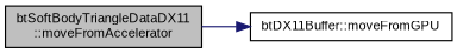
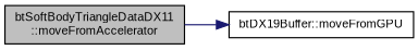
  digraph {
    rankdir=LR
    fontname="Liberation Sans"
    node [color=black fontname="Liberation Sans" fontsize=10 shape=record style=filled]
    n1 [fillcolor=grey75 fontcolor=black height=0.2 label="btSoftBodyTriangleDataDX11\l::moveFromAccelerator" width=0.4]
-   n2 [fillcolor=white height=0.2 label="btDX11Buffer::moveFromGPU" width=0.4]
+   n2 [fillcolor=white height=0.2 label="btDX19Buffer::moveFromGPU" width=0.4]
    n1 -> n2 [color=midnightblue fontname="Liberation Sans" fontsize=10 labelfontname=Helvetica labelfontsize=10 style=solid]
  }
